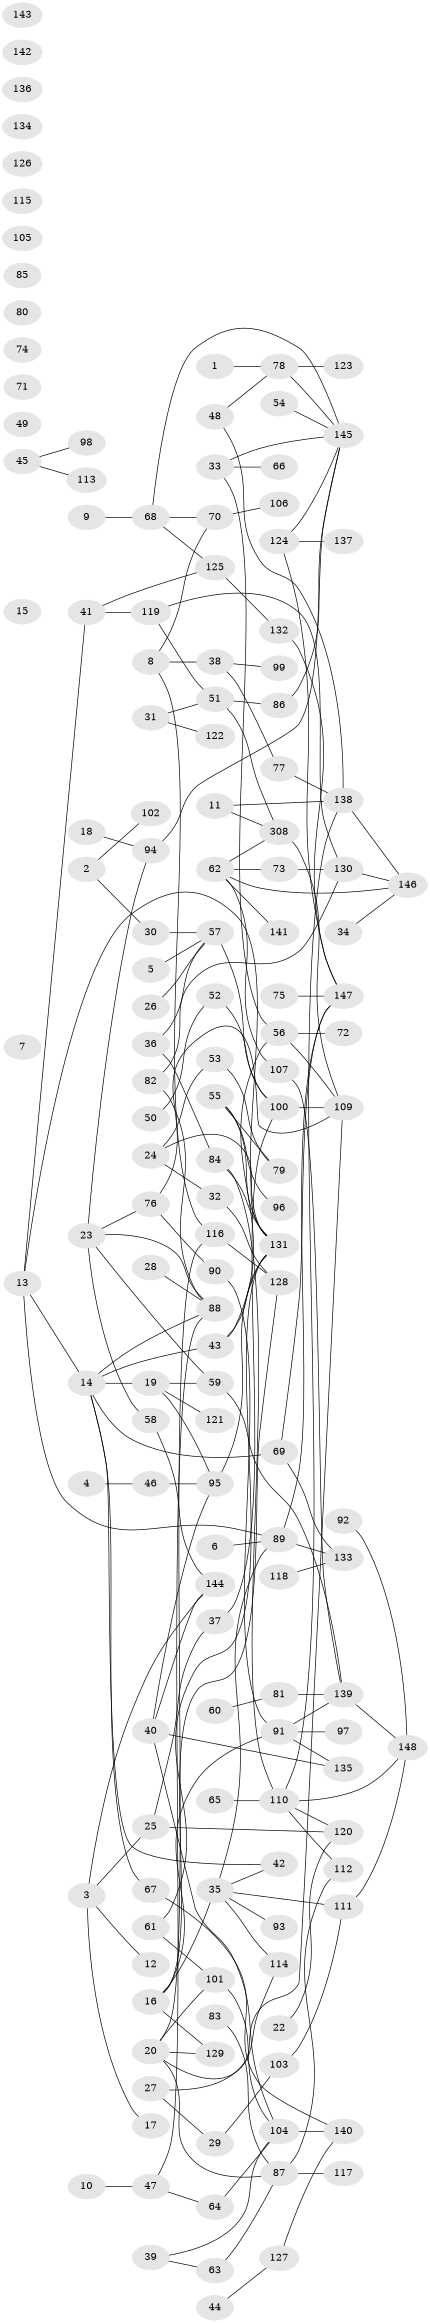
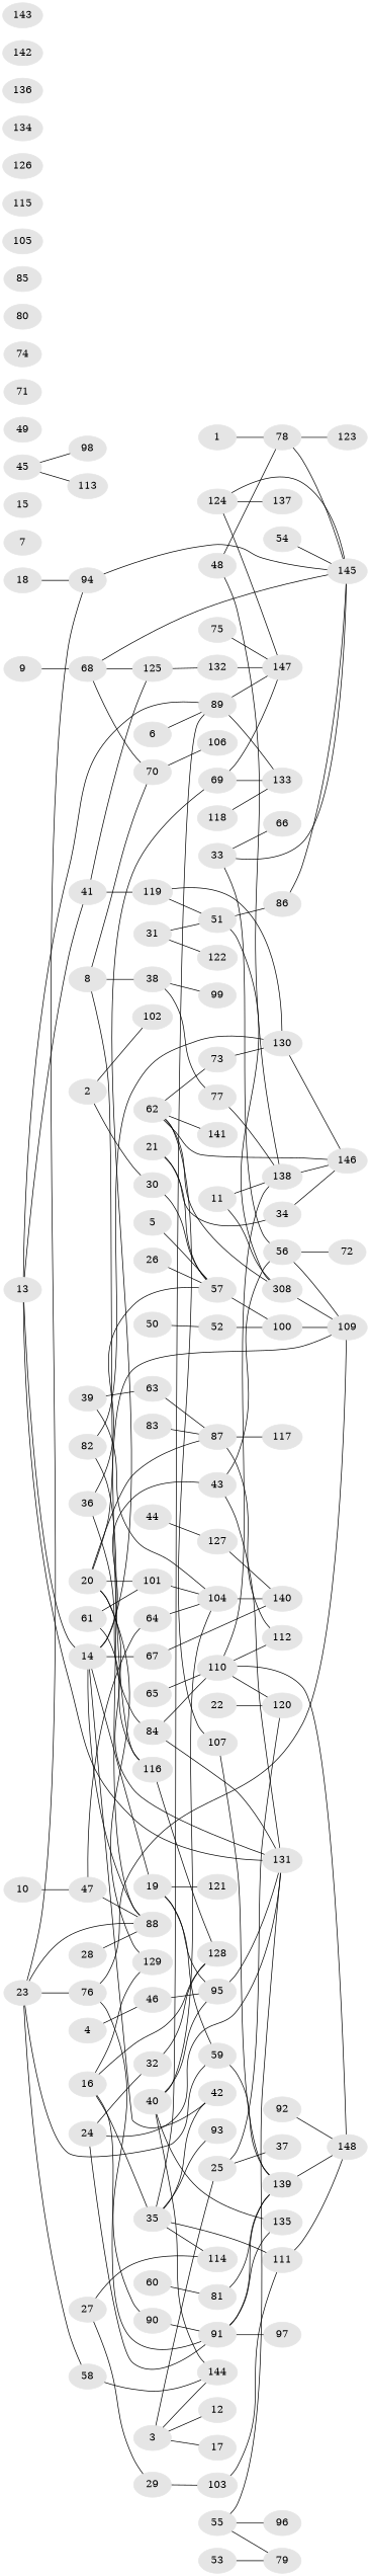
  graph {
    fontname="DejaVu Serif"
    rankdir=LR
    node [color=gray90 fontname="DejaVu Serif" style=filled]
    edge [fontname="DejaVu Serif"]
    1
    78
    145
    123
    2
    30
    102
    57
    3
    12
    17
    25
    144
    120
    37
    4
    46
    95
    5
    100
    6
    89
    133
    147
    7
    8
    38
    70
    116
    77
    99
    106
    128
    9
    68
    125
    10
    47
    88
    64
    n41 [label=308]
    11
    138
    51
    86
    109
    146
    13
    14
    41
    131
    19
    42
    43
    67
    69
    119
    59
    121
    56
    140
    15
    16
    35
    91
    129
    114
    93
    111
    87
    112
    117
    135
    139
    97
    18
    94
    20
    101
    104
+   21
    34
    22
    23
    58
    76
    90
    24
    32
    53
    79
    26
    27
    29
    103
    28
    31
    122
    33
    66
    72
    148
    36
    84
    110
    39
    63
    40
    130
    132
    44
    127
    45
    98
    113
    48
    49
    50
    52
    54
    55
    96
    60
    81
    61
    62
    141
    73
    107
    65
    71
    74
    75
    82
    80
    83
    85
    92
    105
    115
    118
    124
    137
    126
    134
    136
    142
    143
    1 -- 78
    78 -- 145
    78 -- 123
    2 -- 30
    2 -- 102
    30 -- 57
    57 -- 100
    3 -- 12
    3 -- 17
    3 -- 25
    3 -- 144
    25 -- 120
    25 -- 37
-   37 -- 100
    4 -- 46
    46 -- 95
    95 -- 131
    5 -- 57
    100 -- 109
    6 -- 89
    89 -- 133
    89 -- 147
    8 -- 38
    8 -- 70
    8 -- 116
    38 -- 77
    38 -- 99
    70 -- 106
    116 -- 128
    77 -- 138
    9 -- 68
    68 -- 145
    68 -- 70
    68 -- 125
    125 -- 132
    10 -- 47
    47 -- 88
    47 -- 64
    64 -- 104
    n41 -- 109
    11 -- n41
    11 -- 138
    138 -- 146
    51 -- n41
    51 -- 86
    86 -- 145
    13 -- 89
    13 -- 14
    13 -- 41
    13 -- 131
    14 -- 88
    14 -- 19
    14 -- 42
    14 -- 43
    14 -- 67
    14 -- 69
    41 -- 125
    41 -- 119
    19 -- 95
    19 -- 59
    19 -- 121
    43 -- 131
    43 -- 56
    67 -- 140
    69 -- 133
    69 -- 147
    119 -- 51
    119 -- 130
    59 -- 139
    56 -- 109
    56 -- 72
    16 -- 128
    16 -- 35
    16 -- 91
    16 -- 129
    35 -- 89
    35 -- 42
    35 -- 114
    35 -- 93
    35 -- 111
    91 -- 135
    91 -- 139
    91 -- 97
    111 -- 148
    87 -- 112
    87 -- 117
    139 -- 148
    18 -- 94
    94 -- 145
    20 -- 116
    20 -- 109
    20 -- 129
    20 -- 87
    20 -- 101
    101 -- 104
    104 -- 140
+   21 -- 57
+   21 -- 34
    34 -- 146
    22 -- 120
    23 -- 88
    23 -- 59
    23 -- 94
    23 -- 58
    23 -- 76
    58 -- 144
    76 -- 109
    76 -- 90
    90 -- 91
    24 -- 131
    24 -- 32
-   24 -- 53
+   24 -- 91
    32 -- 128
    53 -- 79
    26 -- 57
    27 -- 114
    27 -- 29
    29 -- 103
    103 -- 111
    28 -- 88
    31 -- 51
    31 -- 122
    33 -- 145
    33 -- 56
    33 -- 66
    36 -- 57
    36 -- 84
    84 -- 131
    84 -- 110
    110 -- 120
    110 -- 138
    110 -- 112
    110 -- 148
    39 -- 104
    39 -- 63
    63 -- 87
    40 -- 144
    40 -- 95
    40 -- 135
    40 -- 104
    130 -- 146
    132 -- 147
    44 -- 127
    127 -- 140
    45 -- 98
    45 -- 113
    48 -- 78
    48 -- 138
    50 -- 52
    52 -- 100
    54 -- 145
    55 -- 131
    55 -- 79
    55 -- 96
    60 -- 81
    81 -- 139
    61 -- 131
    61 -- 101
    62 -- n41
    62 -- 146
    62 -- 141
    62 -- 73
    62 -- 107
    73 -- 130
    107 -- 139
    65 -- 110
    75 -- 147
    82 -- 88
    82 -- 130
    83 -- 87
    92 -- 148
    118 -- 133
    124 -- 145
    124 -- 147
    124 -- 137
  }
